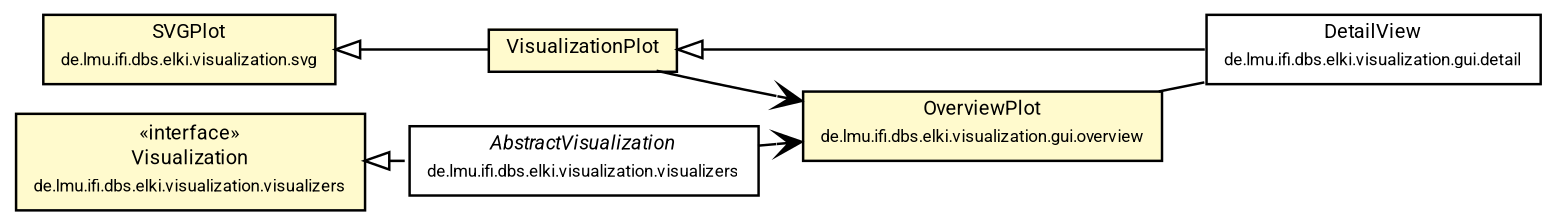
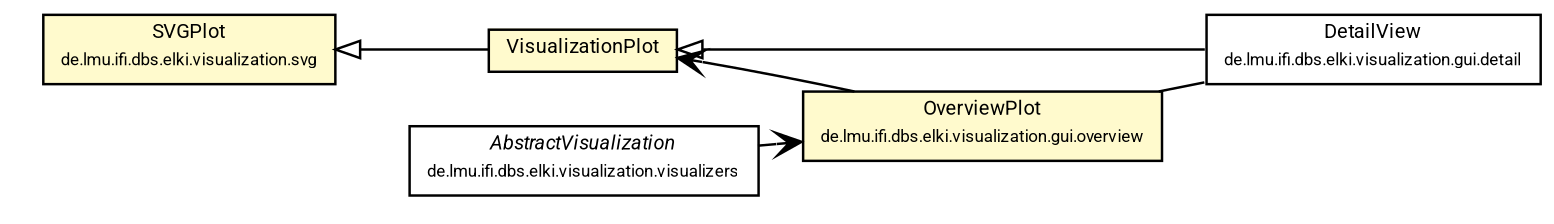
  digraph {
    nodesep=0.15
    rankdir=LR
    ranksep=0.25
    node [fontcolor=black fontname=Roboto fontsize=8 margin=0 shape=plaintext]
    edge [color=black fontname=Roboto fontsize=7 labelfontname=Roboto labelfontsize=7 weight=10]
    n1 [height=0 label=<<table title="de.lmu.ifi.dbs.elki.visualization.svg.SVGPlot" border="0" cellborder="1" cellspacing="0" cellpadding="2" bgcolor="LemonChiffon" href="../svg/SVGPlot.html" target="_parent"> 		<tr><td><table border="0" cellspacing="0" cellpadding="1"> 		<tr><td align="center" balign="center"> <font face="Roboto">SVGPlot</font> </td></tr> 		<tr><td align="center" balign="center"> <font face="Roboto" point-size="7.0">de.lmu.ifi.dbs.elki.visualization.svg</font> </td></tr> 		</table></td></tr> 		</table>> width=0]
    n2 [height=0 label=<<table title="de.lmu.ifi.dbs.elki.visualization.gui.VisualizationPlot" border="0" cellborder="1" cellspacing="0" cellpadding="2" bgcolor="lemonChiffon" href="VisualizationPlot.html" target="_parent"> 		<tr><td><table border="0" cellspacing="0" cellpadding="1"> 		<tr><td align="center" balign="center"> <font face="Roboto">VisualizationPlot</font> </td></tr> 		</table></td></tr> 		</table>> width=0]
    n3 [height=0 label=<<table title="de.lmu.ifi.dbs.elki.visualization.gui.detail.DetailView" border="0" cellborder="1" cellspacing="0" cellpadding="2" href="detail/DetailView.html" target="_parent"> 		<tr><td><table border="0" cellspacing="0" cellpadding="1"> 		<tr><td align="center" balign="center"> <font face="Roboto">DetailView</font> </td></tr> 		<tr><td align="center" balign="center"> <font face="Roboto" point-size="7.0">de.lmu.ifi.dbs.elki.visualization.gui.detail</font> </td></tr> 		</table></td></tr> 		</table>> width=0]
-   n4 [height=0 label=<<table title="de.lmu.ifi.dbs.elki.visualization.visualizers.Visualization" border="0" cellborder="1" cellspacing="0" cellpadding="2" bgcolor="LemonChiffon" href="../visualizers/Visualization.html" target="_parent"> 		<tr><td><table border="0" cellspacing="0" cellpadding="1"> 		<tr><td align="center" balign="center"> &#171;interface&#187; </td></tr> 		<tr><td align="center" balign="center"> <font face="Roboto">Visualization</font> </td></tr> 		<tr><td align="center" balign="center"> <font face="Roboto" point-size="7.0">de.lmu.ifi.dbs.elki.visualization.visualizers</font> </td></tr> 		</table></td></tr> 		</table>> width=0]
    n5 [height=0 label=<<table title="de.lmu.ifi.dbs.elki.visualization.visualizers.AbstractVisualization" border="0" cellborder="1" cellspacing="0" cellpadding="2" href="../visualizers/AbstractVisualization.html" target="_parent"> 		<tr><td><table border="0" cellspacing="0" cellpadding="1"> 		<tr><td align="center" balign="center"> <font face="Roboto"><i>AbstractVisualization</i></font> </td></tr> 		<tr><td align="center" balign="center"> <font face="Roboto" point-size="7.0">de.lmu.ifi.dbs.elki.visualization.visualizers</font> </td></tr> 		</table></td></tr> 		</table>> width=0]
    n6 [height=0 label=<<table title="de.lmu.ifi.dbs.elki.visualization.gui.overview.OverviewPlot" border="0" cellborder="1" cellspacing="0" cellpadding="2" bgcolor="LemonChiffon" href="overview/OverviewPlot.html" target="_parent"> 		<tr><td><table border="0" cellspacing="0" cellpadding="1"> 		<tr><td align="center" balign="center"> <font face="Roboto">OverviewPlot</font> </td></tr> 		<tr><td align="center" balign="center"> <font face="Roboto" point-size="7.0">de.lmu.ifi.dbs.elki.visualization.gui.overview</font> </td></tr> 		</table></td></tr> 		</table>> width=0]
    n1 -> n2 [arrowtail=empty dir=back]
    n2 -> n3 [arrowtail=empty dir=back]
-   n4 -> n5 [arrowtail=empty dir=back style=dashed weight=9]
    n5 -> n6 [arrowhead=open weight=1]
-   n2 -> n6 [arrowhead=open weight=1]
+   n6 -> n2 [arrowhead=open weight=1]
    n6 -> n3 [arrowhead=none weight=2]
  }
